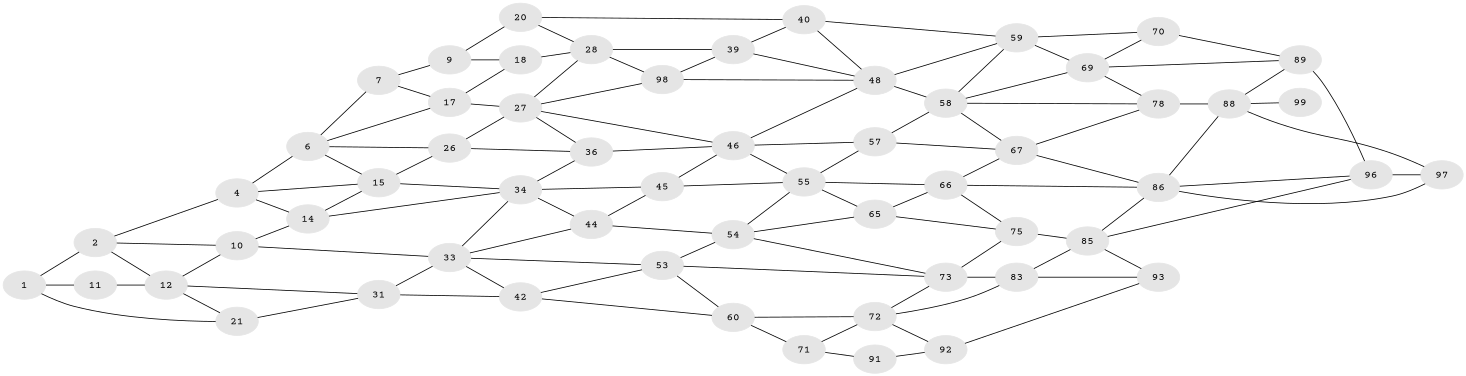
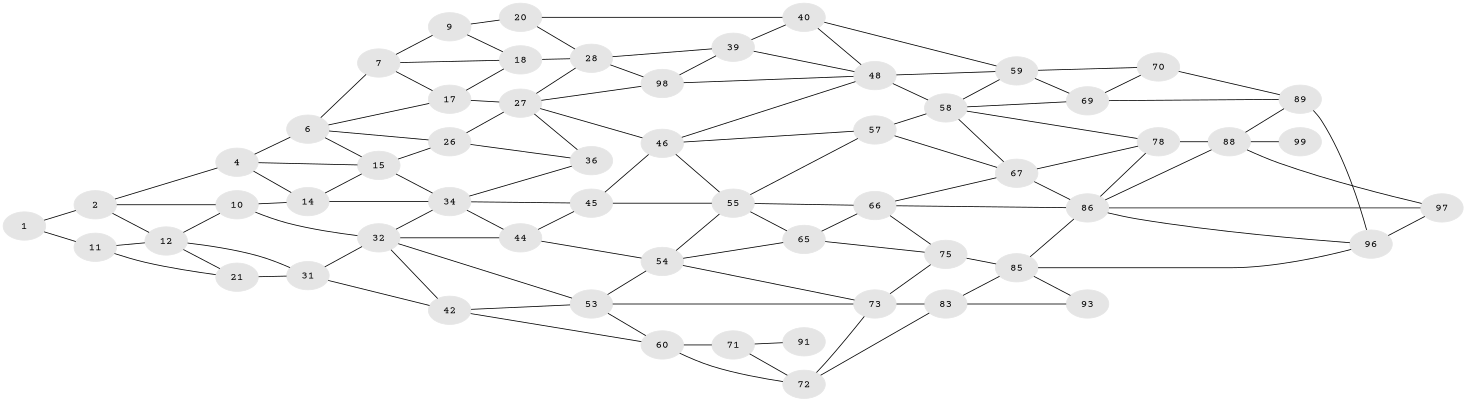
  graph {
    fontname="Courier Prime"
    rankdir=LR
    node [color=gray90 fontname="Courier Prime" style=filled]
    edge [fontname="Courier Prime"]
    2 [super="+3"]
    4 [super="+5"]
    12 [super="+22"]
    n4 [label=10 super="+23"]
    1
    11
    21
    6 [super="+16"]
    14 [super="+24"]
    15 [super="+25"]
    31 [super="+32"]
-   33 [super="+43"]
+   33 [super="+43" label=32]
    7 [super="+8"]
    17
    26
    34 [super="+35"]
    9 [super="+10"]
    18 [super="+19"]
    27 [super="+37"]
    36
    20 [super="+30"]
    28 [super="+29"]
    40 [super="+50"]
    42 [super="+52"]
    44
    53 [super="+63"]
    45
    n28 [label=98]
    46 [super="+47"]
    39
    48 [super="+49"]
    59 [super="+60"]
    55 [super="+56"]
    57
    n35 [label=60 super="+62"]
    54 [super="+64"]
    73 [super="+74"]
    58 [super="+68"]
    69 [super="+79"]
    70 [super="+80"]
    71 [super="+81"]
    72 [super="+82"]
    65
    66 [super="+76"]
    67 [super="+77"]
    78
    75
    83 [super="+84"]
    86 [super="+87"]
    89 [super="+90"]
    88 [super="+98"]
    91
-   92
    85 [super="+95"]
    96
    97
    93 [super="+94"]
    99 [super="+100"]
    2 -- 4
    2 -- 12
    2 -- n4
    4 -- 6
    4 -- 14
    4 -- 15
    12 -- n4 [weight=2]
    12 -- 21
    12 -- 31
    n4 -- 14 [weight=2]
    n4 -- 33
    1 -- 2
    1 -- 11
    11 -- 12
-   1 -- 21
+   11 -- 21
    21 -- 31
    6 -- 15
    6 -- 7
    6 -- 17
    6 -- 26
    14 -- 15 [weight=2]
    14 -- 34
    15 -- 26
    15 -- 34
    31 -- 33
    31 -- 42
    33 -- 34
    33 -- 42
    33 -- 44
    33 -- 53
    7 -- 17
    7 -- 9
+   7 -- 18
    17 -- 18
    17 -- 27
    26 -- 27
    26 -- 36
    34 -- 36
    34 -- 44
    34 -- 45
    9 -- 18
    9 -- 20
    18 -- 28 [weight=2]
    27 -- 36
    27 -- 28
    27 -- n28
    27 -- 46
-   36 -- 46
    20 -- 28
    20 -- 40
    28 -- n28
    28 -- 39
    40 -- 48
    40 -- 59
    42 -- 53
    42 -- n35
    44 -- 45
    44 -- 54
    53 -- n35
    53 -- 54 [weight=2]
    53 -- 73
    45 -- 46
    45 -- 55
    n28 -- 39
    n28 -- 48
    46 -- 48
    46 -- 55
    46 -- 57
    39 -- 40
    39 -- 48
    48 -- 59
    48 -- 58
    59 -- 69
    59 -- 70
    55 -- 57
    55 -- 65
    55 -- 66
    57 -- 58
    57 -- 67
    n35 -- 71
    n35 -- 72
    54 -- 55
    54 -- 73
    54 -- 65
    73 -- 75
    73 -- 83 [weight=2]
    58 -- 59
    58 -- 69
    58 -- 67
    58 -- 78
    69 -- 70 [weight=2]
-   69 -- 78
+   86 -- 78
    69 -- 89
    70 -- 89
    71 -- 72 [weight=2]
    71 -- 91
    72 -- 73
    72 -- 83
-   72 -- 92
    65 -- 66
    65 -- 75
    66 -- 67 [weight=2]
    66 -- 75
    66 -- 86
    67 -- 78
    67 -- 86
    78 -- 88
    75 -- 85
    83 -- 85
    83 -- 93 [weight=2]
    86 -- 88
    86 -- 96
    86 -- 97
    89 -- 96 [weight=2]
    88 -- 89
    88 -- 97
    88 -- 99
-   91 -- 92
-   92 -- 93
    85 -- 86
    85 -- 96
    85 -- 93
    96 -- 97
  }
